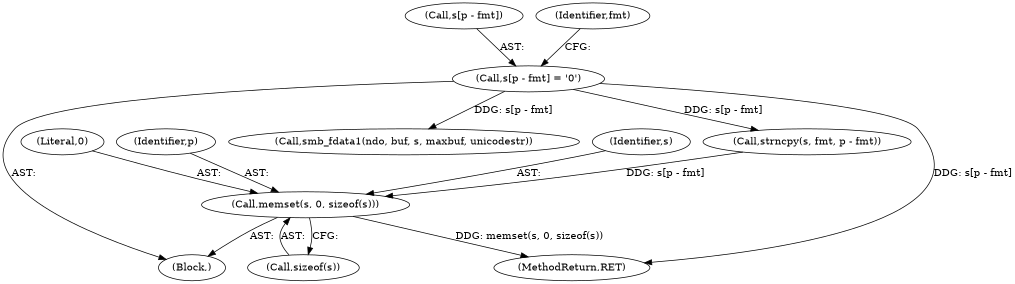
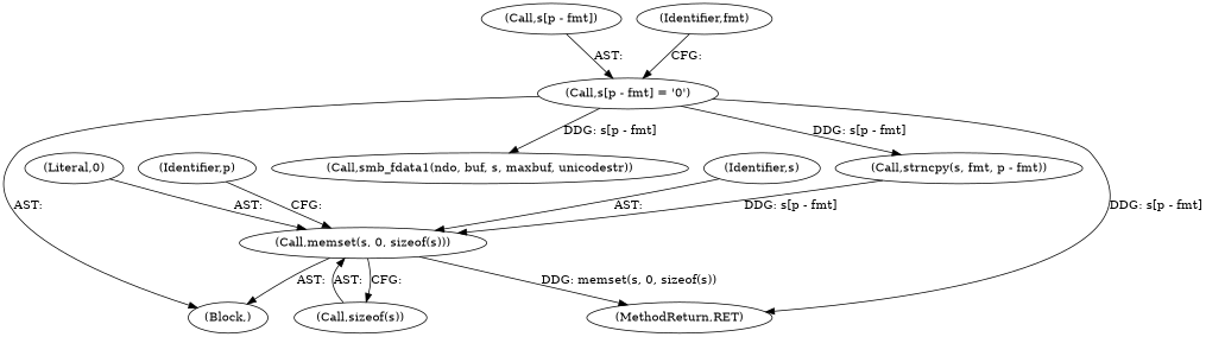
  digraph {
    n1 [label="(Call,memset(s, 0, sizeof(s)))"]
    n2 [label="(Call,sizeof(s))"]
    n3 [label="(Block,)"]
    n4 [label="(MethodReturn,RET)"]
    n5 [label="(Call,s[p - fmt] = '\0')"]
    n6 [label="(Call,strncpy(s, fmt, p - fmt))"]
    n7 [label="(Call,smb_fdata1(ndo, buf, s, maxbuf, unicodestr))"]
    n8 [label="(Literal,0)"]
    n9 [label="(Call,s[p - fmt])"]
    n10 [label="(Identifier,fmt)"]
    n11 [label="(Identifier,p)"]
    n12 [label="(Identifier,s)"]
    n1 -> n2 [label="CFG: "]
    n1 -> n3 [label="AST: "]
    n1 -> n4 [label="DDG: memset(s, 0, sizeof(s))"]
    n2 -> n1 [label="AST: "]
    n5 -> n3 [label="AST: "]
    n5 -> n4 [label="DDG: s[p - fmt]"]
    n5 -> n6 [label="DDG: s[p - fmt]"]
    n5 -> n7 [label="DDG: s[p - fmt]"]
    n6 -> n1 [label="DDG: s[p - fmt]"]
    n8 -> n1 [label="AST: "]
    n9 -> n5 [label="AST: "]
    n10 -> n5 [label="CFG: "]
-   n11 -> n1 [label="AST: "]
+   n11 -> n1 [label="CFG: "]
    n12 -> n1 [label="AST: "]
  }
